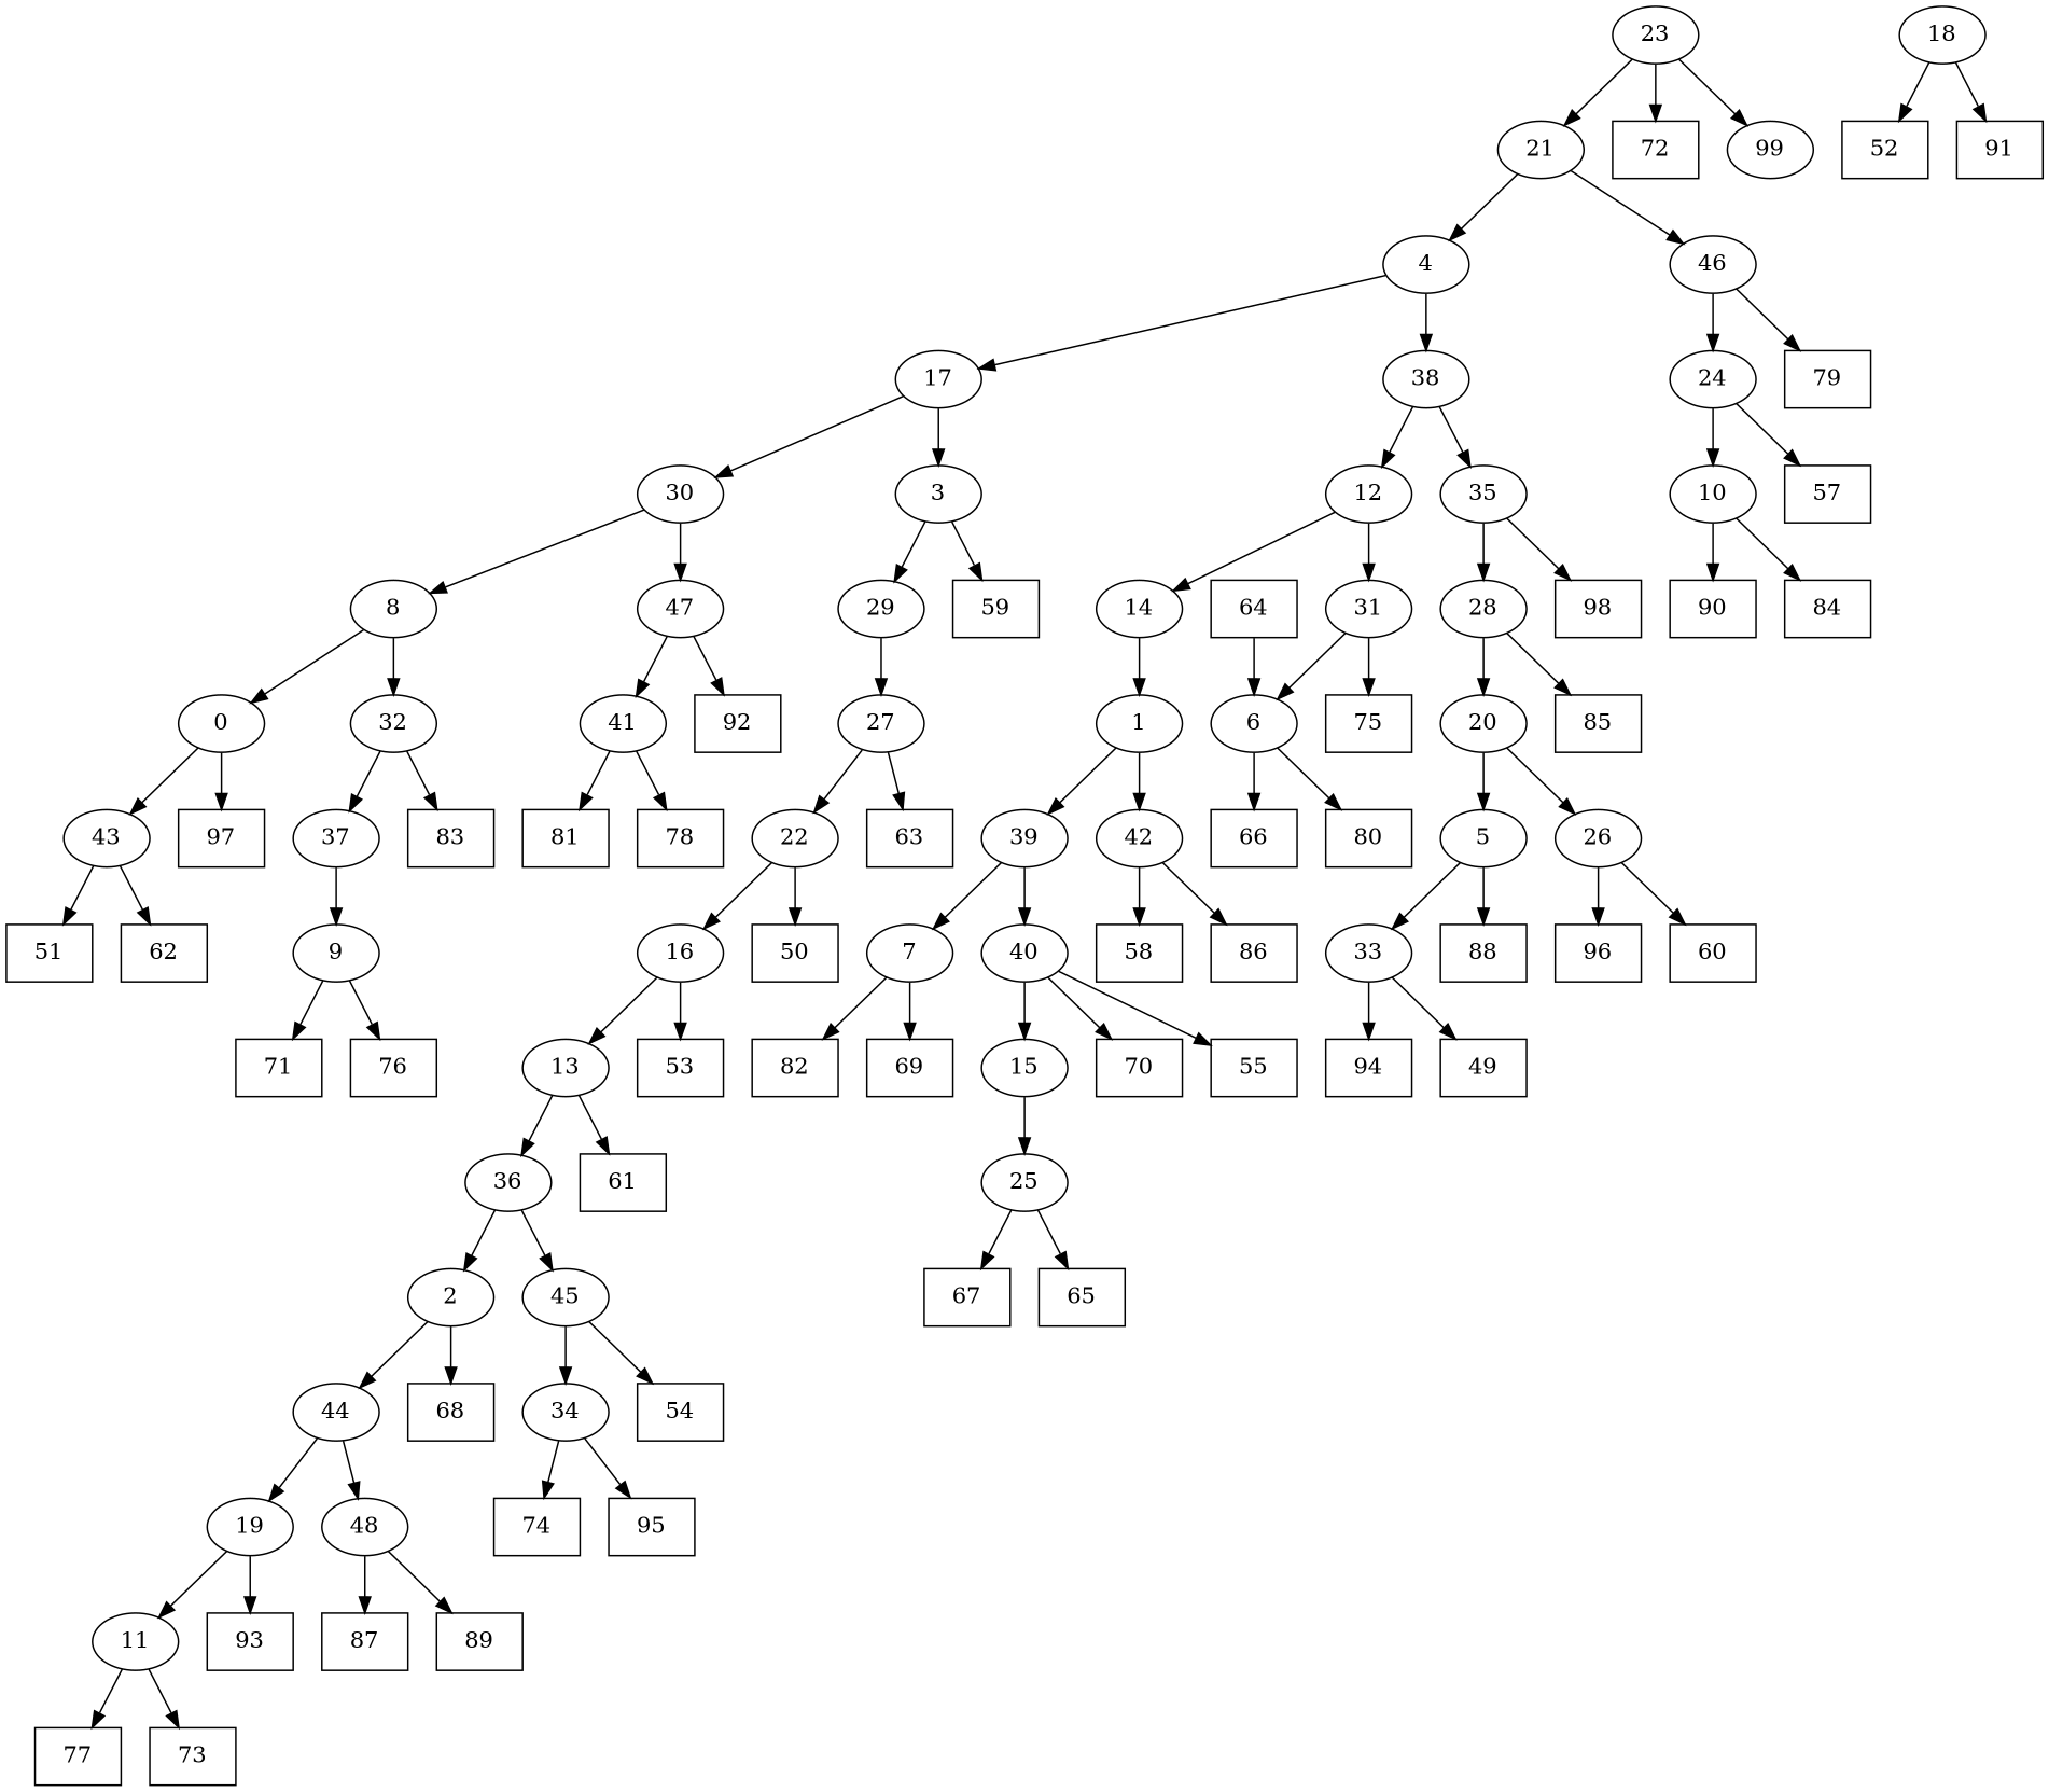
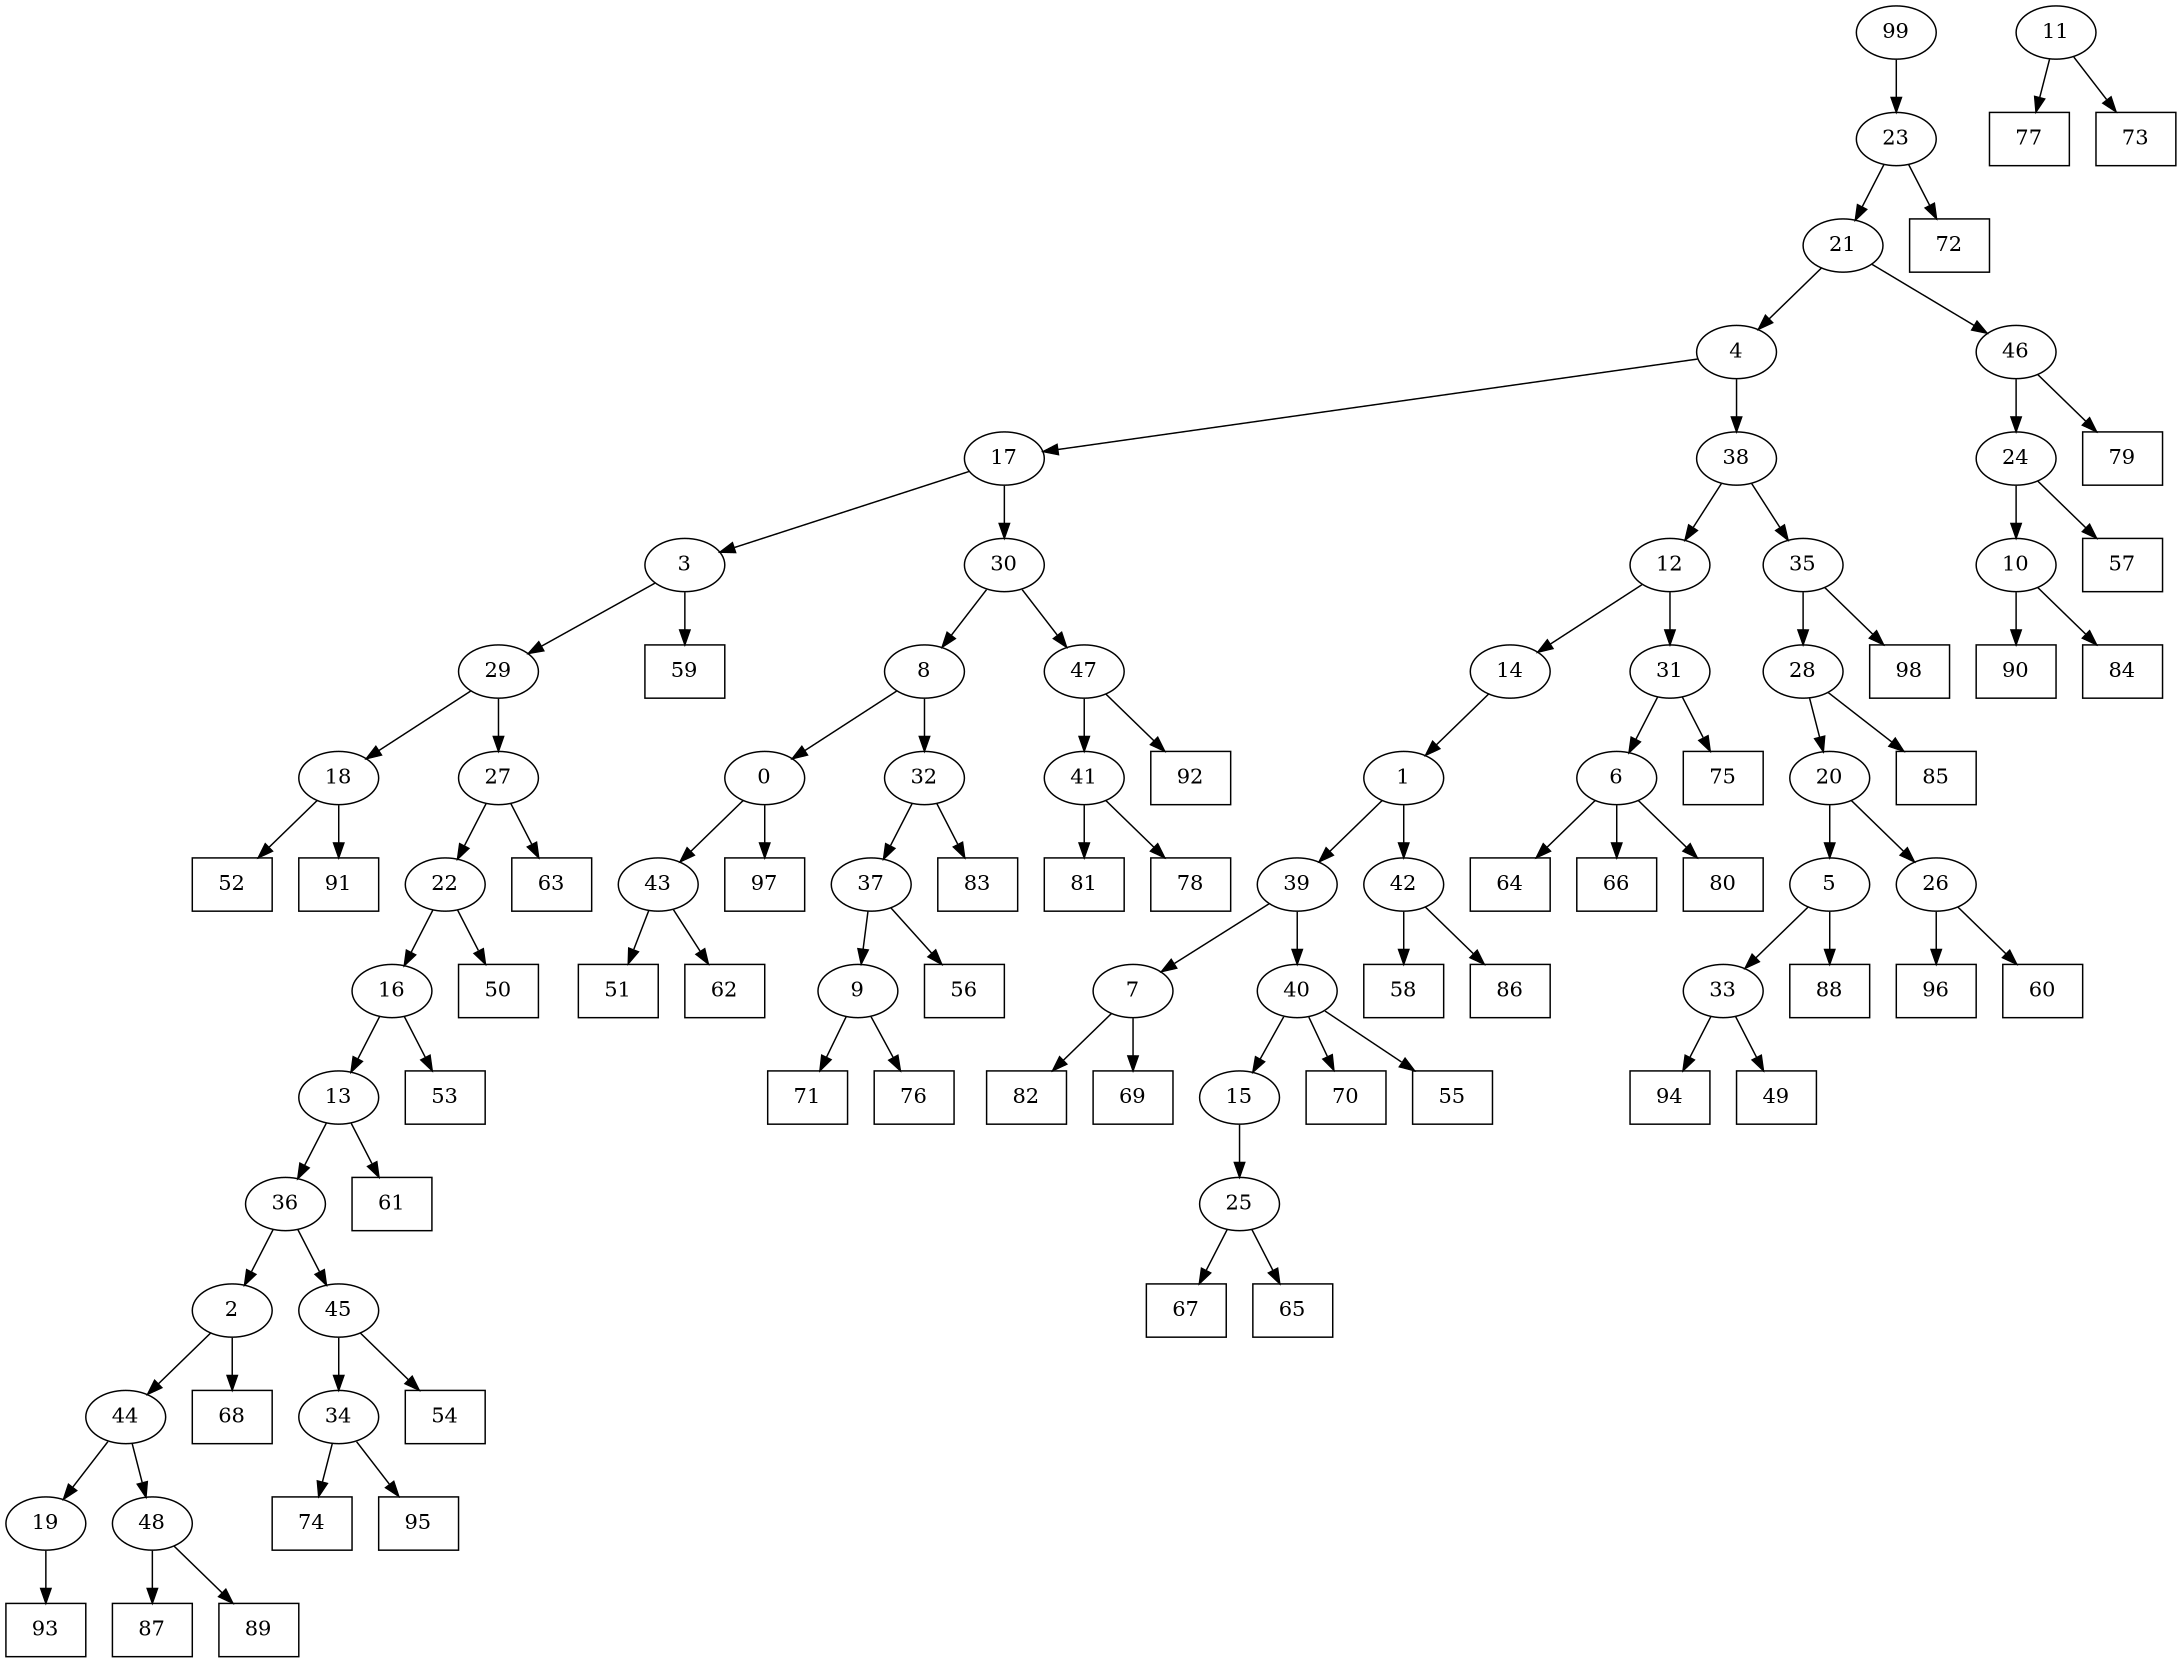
  digraph {
    n1 [label=0]
    n2 [label=43]
    n3 [label=97 shape=box]
    n4 [label=51 shape=box]
    n5 [label=62 shape=box]
    n6 [label=1]
    n7 [label=39]
    n8 [label=42]
    n9 [label=7]
    n10 [label=40]
    n11 [label=58 shape=box]
    n12 [label=86 shape=box]
    n13 [label=2]
    n14 [label=44]
    n15 [label=68 shape=box]
    n16 [label=19]
    n17 [label=48]
    n18 [label=3]
    n19 [label=29]
    n20 [label=59 shape=box]
    n21 [label=18]
    n22 [label=27]
    n23 [label=4]
    n24 [label=17]
    n25 [label=38]
    n26 [label=30]
    n27 [label=12]
    n28 [label=35]
    n29 [label=5]
    n30 [label=33]
    n31 [label=88 shape=box]
    n32 [label=94 shape=box]
    n33 [label=49 shape=box]
    n34 [label=6]
    n35 [label=64 shape=box]
    n36 [label=66 shape=box]
    n37 [label=80 shape=box]
    n38 [label=82 shape=box]
    n39 [label=69 shape=box]
    n40 [label=8]
    n41 [label=32]
    n42 [label=37]
    n43 [label=83 shape=box]
    n44 [label=9]
    n45 [label=71 shape=box]
    n46 [label=76 shape=box]
    n47 [label=10]
    n48 [label=90 shape=box]
    n49 [label=84 shape=box]
    n50 [label=11]
    n51 [label=77 shape=box]
    n52 [label=73 shape=box]
    n53 [label=14]
    n54 [label=31]
    n55 [label=75 shape=box]
    n56 [label=13]
    n57 [label=36]
    n58 [label=61 shape=box]
    n59 [label=45]
    n60 [label=15]
    n61 [label=25]
    n62 [label=67 shape=box]
    n63 [label=65 shape=box]
    n64 [label=70 shape=box]
    n65 [label=16]
    n66 [label=53 shape=box]
    n67 [label=47]
    n68 [label=52 shape=box]
    n69 [label=91 shape=box]
    n70 [label=93 shape=box]
    n71 [label=20]
    n72 [label=26]
    n73 [label=96 shape=box]
    n74 [label=60 shape=box]
    n75 [label=21]
    n76 [label=46]
    n77 [label=24]
    n78 [label=79 shape=box]
    n79 [label=22]
    n80 [label=50 shape=box]
    n81 [label=23]
    n82 [label=72 shape=box]
    n83 [label=57 shape=box]
    n84 [label=63 shape=box]
    n85 [label=28]
    n86 [label=85 shape=box]
    n87 [label=41]
    n88 [label=92 shape=box]
+   n89 [label=56 shape=box]
    n90 [label=34]
    n91 [label=74 shape=box]
    n92 [label=95 shape=box]
    n93 [label=98 shape=box]
    n94 [label=54 shape=box]
    n95 [label=55 shape=box]
    n96 [label=81 shape=box]
    n97 [label=78 shape=box]
    n98 [label=87 shape=box]
    n99 [label=89 shape=box]
    n100 [label=99]
    n1 -> n2
    n1 -> n3
    n2 -> n4
    n2 -> n5
    n6 -> n7
    n6 -> n8
    n7 -> n9
    n7 -> n10
    n8 -> n11
    n8 -> n12
    n9 -> n38
    n9 -> n39
    n10 -> n60
    n10 -> n64
    n10 -> n95
    n13 -> n14
    n13 -> n15
    n14 -> n16
    n14 -> n17
-   n16 -> n50
    n16 -> n70
    n17 -> n98
    n17 -> n99
    n18 -> n19
    n18 -> n20
+   n19 -> n21
    n19 -> n22
    n21 -> n68
    n21 -> n69
    n22 -> n79
    n22 -> n84
    n23 -> n24
    n23 -> n25
    n24 -> n18
    n24 -> n26
    n25 -> n27
    n25 -> n28
    n26 -> n40
    n26 -> n67
    n27 -> n53
    n27 -> n54
    n28 -> n85
    n28 -> n93
    n29 -> n30
    n29 -> n31
    n30 -> n32
    n30 -> n33
-   n35 -> n34
+   n34 -> n35
    n34 -> n36
    n34 -> n37
    n40 -> n1
    n40 -> n41
    n41 -> n42
    n41 -> n43
    n42 -> n44
+   n42 -> n89
    n44 -> n45
    n44 -> n46
    n47 -> n48
    n47 -> n49
    n50 -> n51
    n50 -> n52
    n53 -> n6
    n54 -> n34
    n54 -> n55
    n56 -> n57
    n56 -> n58
    n57 -> n13
    n57 -> n59
    n59 -> n90
    n59 -> n94
    n60 -> n61
    n61 -> n62
    n61 -> n63
    n65 -> n56
    n65 -> n66
    n67 -> n87
    n67 -> n88
    n71 -> n29
    n71 -> n72
    n72 -> n73
    n72 -> n74
    n75 -> n23
    n75 -> n76
    n76 -> n77
    n76 -> n78
    n77 -> n47
    n77 -> n83
    n79 -> n65
    n79 -> n80
    n81 -> n75
    n81 -> n82
    n85 -> n71
    n85 -> n86
    n87 -> n96
    n87 -> n97
    n90 -> n91
    n90 -> n92
-   n81 -> n100
+   n100 -> n81
  }
